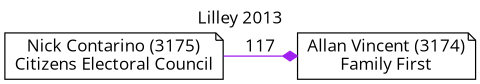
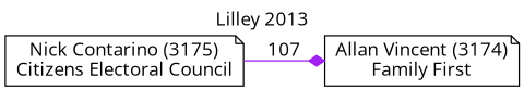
  digraph {
    label="Lilley 2013"
    labelloc=t
    mclimit=10
    rankdir=LR
    fontname="Open Sans"
    node [shape=note color=black fontname="Open Sans"]
    n1 [label="Allan Vincent (3174)\nFamily First"]
    n2 [label="Nick Contarino (3175)\nCitizens Electoral Council"]
-   n2 -> n1 [label=117 color=purple arrowhead=diamond fontname="Open Sans"]
+   n2 -> n1 [label=107 color=purple arrowhead=diamond fontname="Open Sans"]
  }
